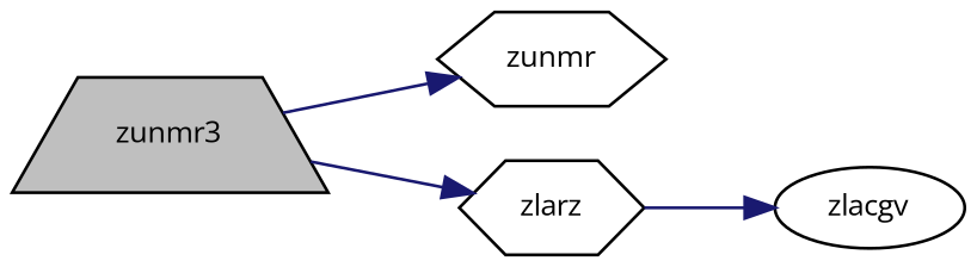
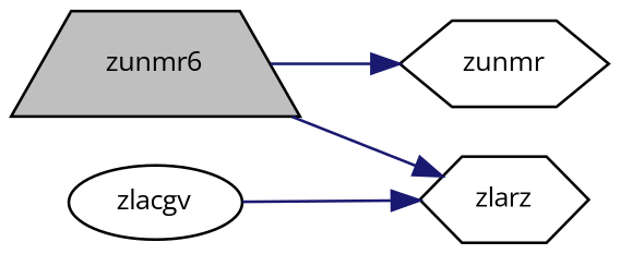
  digraph {
    fontname="Open Sans"
    rankdir=LR
    node [color=black fillcolor=white fontname="Open Sans" fontsize=10 shape=hexagon style=filled]
    edge [color=midnightblue fontname="Open Sans" fontsize=10 labelfontname=Helvetica labelfontsize=10 style=solid]
-   n1 [fillcolor=grey75 fontcolor=black height=0.2 label=zunmr3 shape=trapezium width=0.4]
+   n1 [fillcolor=grey75 fontcolor=black height=0.2 label=zunmr6 shape=trapezium width=0.4]
    n2 [height=0.2 label=zunmr width=0.4]
    n3 [height=0.2 label=zlarz width=0.4]
    n4 [height=0.2 label=zlacgv shape=ellipse width=0.4]
    n1 -> n2
    n1 -> n3
-   n3 -> n4
+   n4 -> n3
  }
